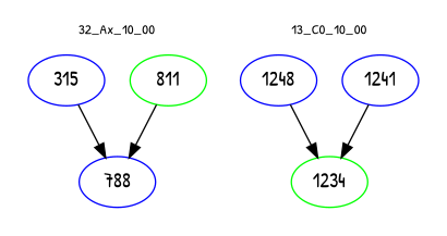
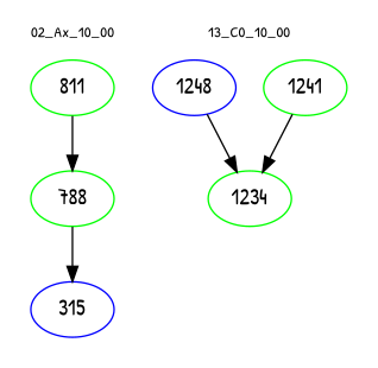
  digraph {
    fontname="Patrick Hand"
    node [color=green fontname="Patrick Hand"]
    edge [color=black fontname="Patrick Hand"]
    n1 [label=811]
-   n2 [color=blue label=788]
+   n2 [label=788]
    n3 [color=blue label=315]
-   n4 [color=blue label=1241]
+   n4 [label=1241]
    n5 [label=1234]
    n6 [color=blue label=1248]
    subgraph cluster_1 {
      color=white
      fontsize=10
-     label="32_Ax_10_00"
+     label="02_Ax_10_00"
      n1
      n2
      n3
    }
    subgraph cluster_2 {
      color=white
      fontsize=10
      label="13_C0_10_00"
      n4
      n5
      n6
    }
    n1 -> n2
-   n3 -> n2
+   n2 -> n3
    n4 -> n5
    n6 -> n5
  }
